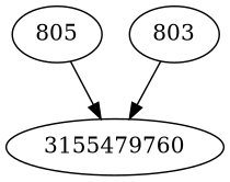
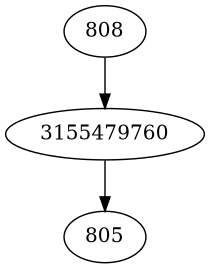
  strict digraph {
    3155479760
    805
-   803
-   805 -> 3155479760
+   803 [label=808]
+   3155479760 -> 805
    803 -> 3155479760
  }
